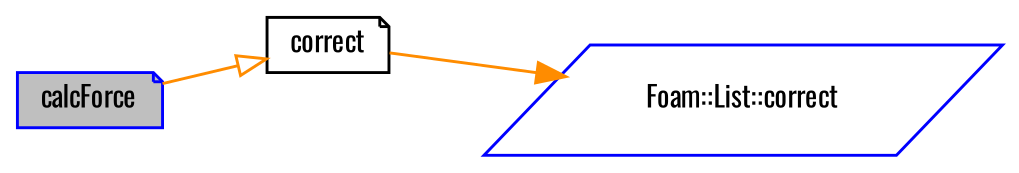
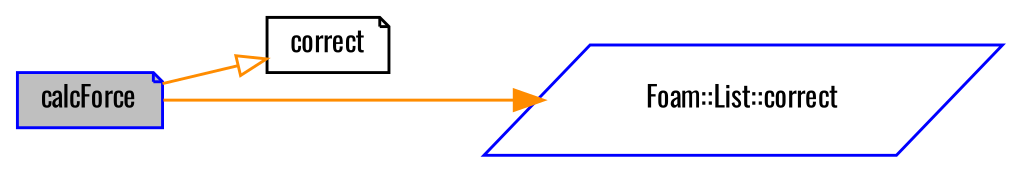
  digraph {
    fontname=Oswald
    rankdir=LR
    node [color=blue fontname=Oswald fontsize=10 shape=note]
    edge [color=darkorange fontname=Oswald fontsize=10 labelfontname=FreeSans labelfontsize=10 style=solid]
    n1 [fillcolor=grey75 fontcolor=black height=0.2 label=calcForce style=filled width=0.4]
    n2 [color=black height=0.2 label=correct width=0.4]
    n3 [height=0.2 label="Foam::List::correct" shape=parallelogram width=0.4]
    n1 -> n2 [arrowhead=onormal]
-   n2 -> n3 [arrowhead=normal]
+   n1 -> n3 [arrowhead=normal]
  }
